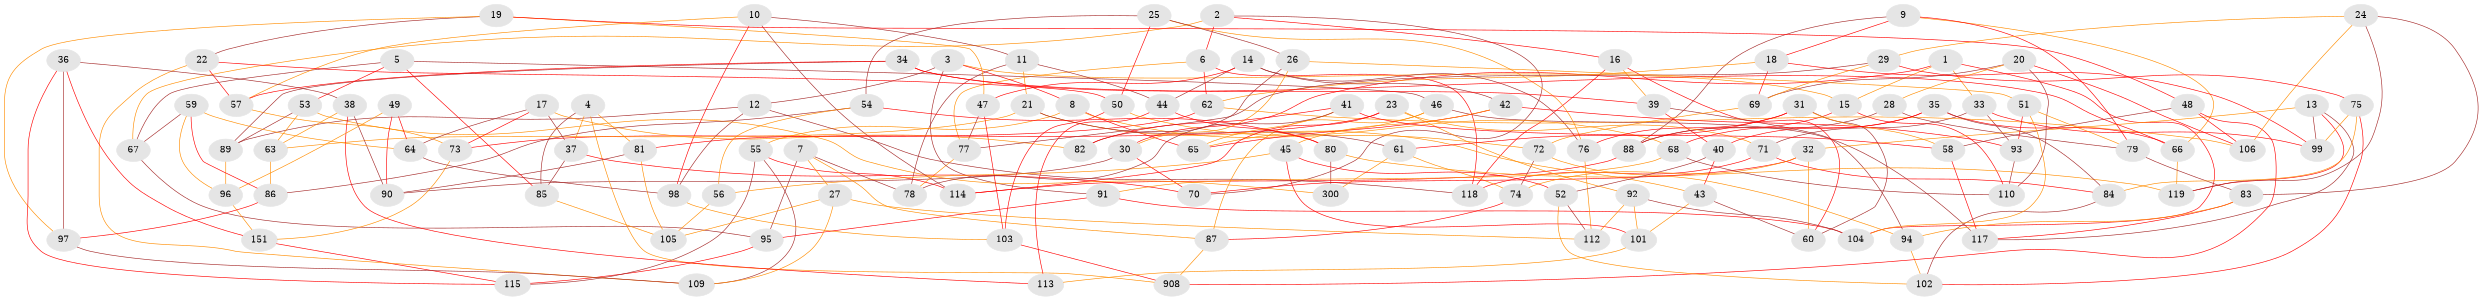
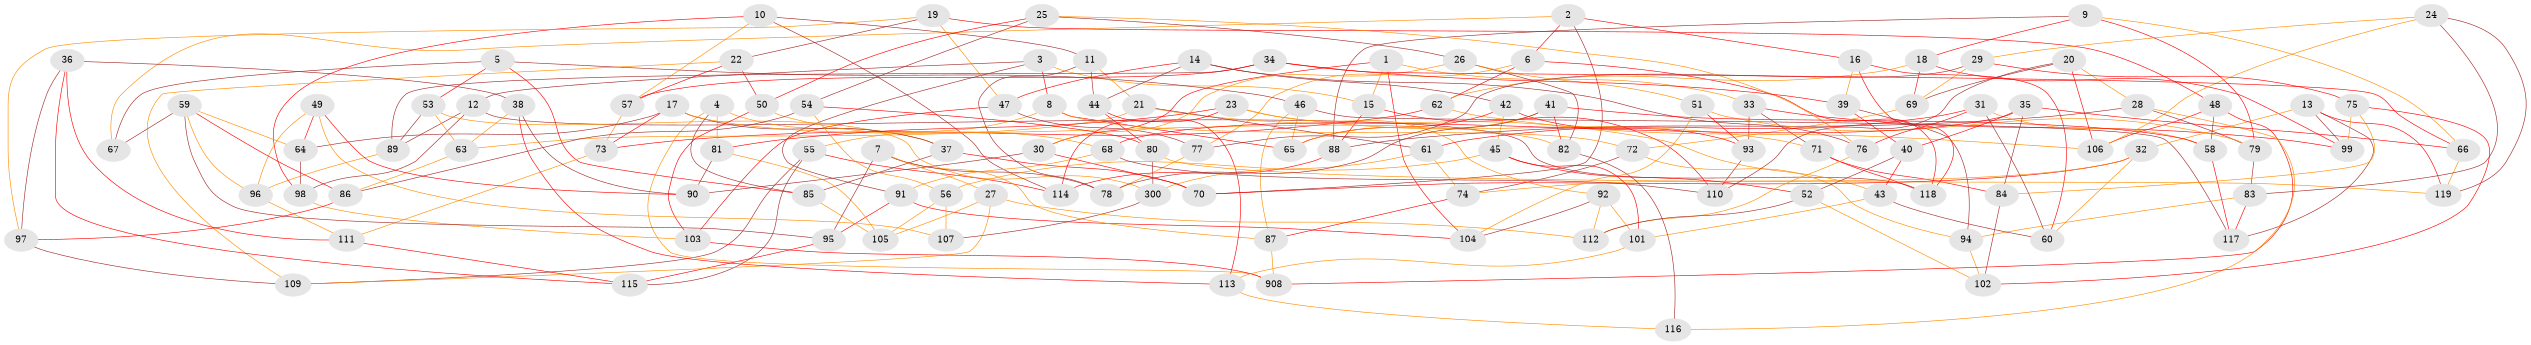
  graph {
    node [color=gray90 style=filled]
    edge [color=darkorange]
    1
    15
    30
    33
    104
    88
    110
    70
    90
    99
    71
    93
    2
    6
    16
    67
    62
    77
    118
    39
    60
    95
    3
    8
    12
    91
    55
    65
    72
    98
    89
    4
    37
    81
    85
    n36 [label=908]
    105
    5
    46
    53
    87
    117
    63
    n44 [label=300]
    73
    106
    78
    7
    27
    109
    112
    115
    114
    74
    94
    9
    18
    66
    79
    69
    119
    83
    10
    11
    57
    21
    44
    103
    43
    61
    113
    80
    96
    13
    32
    14
    42
    47
    76
    45
    40
    17
    64
    82
-   111 [label=151]
+   111
+   116
    19
    22
    48
    97
    50
    58
    20
    28
    101
    86
    68
    23
    92
    84
    24
    29
    75
    25
    26
    54
    51
    56
    102
    31
    34
    35
    52
    36
    38
    41
+   107
    49
    59
    1 -- 15
    1 -- 30 [color=red]
    1 -- 33
    1 -- 104 [color=red]
    15 -- 88 [color=red]
    15 -- 110 [color=red]
    30 -- 70 [color=red]
    30 -- 90 [color=brown]
    33 -- 99 [color=red]
    33 -- 71 [color=brown]
    33 -- 93 [color=brown]
    88 -- 114 [color=red]
    71 -- 118 [color=red]
    71 -- 84 [color=red]
    93 -- 110 [color=brown]
    2 -- 70 [color=brown]
    2 -- 6 [color=red]
    2 -- 16 [color=red]
    2 -- 67
    6 -- 62 [color=red]
    6 -- 77
    6 -- 118 [color=red]
    16 -- 118 [color=red]
    16 -- 39
    16 -- 60 [color=red]
-   67 -- 95 [color=brown]
+   59 -- 95 [color=brown]
    62 -- 73 [color=red]
    62 -- 106
    77 -- 78
    39 -- 94 [color=brown]
    39 -- 40 [color=red]
    95 -- 115 [color=red]
    3 -- 15
    3 -- 8 [color=red]
    3 -- 12 [color=brown]
    3 -- 91 [color=brown]
    8 -- 55
    8 -- 65 [color=red]
    8 -- 72
    12 -- 118 [color=brown]
    12 -- 98 [color=brown]
    12 -- 89 [color=brown]
    91 -- 104 [color=red]
    91 -- 95 [color=red]
    55 -- 109 [color=brown]
    55 -- 115 [color=brown]
    55 -- 114 [color=red]
    72 -- 74 [color=brown]
    72 -- 94
    98 -- 103
    89 -- 96
    4 -- 37
    4 -- 81
    4 -- 85 [color=brown]
    4 -- n36
    37 -- 70 [color=red]
    37 -- 85 [color=brown]
    81 -- 90 [color=brown]
    81 -- 105
    85 -- 105
    5 -- 67 [color=brown]
    5 -- 85 [color=red]
    5 -- 46 [color=brown]
    5 -- 53 [color=red]
    46 -- 65
    46 -- 87
    46 -- 117 [color=brown]
    53 -- 89 [color=brown]
    53 -- 63
    53 -- n44
    87 -- n36
    63 -- 86
+   n44 -- 107 [color=brown]
    73 -- 111
    7 -- 95 [color=brown]
    7 -- 87
    7 -- 78 [color=brown]
    7 -- 27
    27 -- 105
    27 -- 109
    27 -- 112
    74 -- 87 [color=red]
    94 -- 102
    9 -- 88 [color=brown]
    9 -- 18 [color=red]
    9 -- 66
    9 -- 79 [color=red]
    18 -- 99 [color=red]
    18 -- 62
    18 -- 69 [color=red]
    66 -- 119
    79 -- 83 [color=brown]
    69 -- 72
    83 -- 117 [color=red]
    83 -- 94
    10 -- 98 [color=red]
    10 -- 114 [color=brown]
    10 -- 11 [color=brown]
    10 -- 57
    11 -- 78 [color=brown]
    11 -- 21
    11 -- 44 [color=brown]
    57 -- 73
    21 -- 63
    21 -- 43
    21 -- 61 [color=brown]
    44 -- 113 [color=red]
    44 -- 80 [color=red]
    103 -- n36 [color=red]
    43 -- 60 [color=brown]
    43 -- 101
    61 -- n44
    61 -- 74
+   113 -- 116
    80 -- n44 [color=brown]
    80 -- 119
    96 -- 111
    13 -- 99 [color=brown]
    13 -- 117 [color=brown]
    13 -- 119 [color=red]
    13 -- 32
    32 -- 70 [color=red]
    32 -- 60
    32 -- 74
    14 -- 44 [color=brown]
    14 -- 42 [color=brown]
    14 -- 47 [color=red]
    14 -- 76 [color=brown]
    42 -- 93 [color=red]
    42 -- 65 [color=red]
    42 -- 45
    47 -- 77 [color=brown]
    47 -- 103 [color=red]
    76 -- 112
    45 -- 101 [color=red]
    45 -- 56
    45 -- 52 [color=red]
    40 -- 43 [color=red]
    40 -- 52 [color=brown]
    17 -- 37 [color=brown]
    17 -- 73 [color=red]
    17 -- 64 [color=brown]
    17 -- 82
    64 -- 98 [color=brown]
+   82 -- 116 [color=brown]
    111 -- 115 [color=red]
    19 -- 47
    19 -- 22 [color=brown]
    19 -- 48 [color=red]
    19 -- 97
    22 -- 109
    22 -- 57 [color=red]
    22 -- 50 [color=red]
    48 -- n36 [color=red]
    48 -- 106 [color=red]
    48 -- 58 [color=brown]
    97 -- 109 [color=brown]
    50 -- 103 [color=red]
    50 -- 68
    58 -- 117 [color=red]
    20 -- 110 [color=brown]
    20 -- 106 [color=red]
    20 -- 69 [color=brown]
    20 -- 28
    28 -- 88 [color=brown]
    28 -- 79 [color=brown]
+   28 -- 116
    101 -- 113
    86 -- 97 [color=red]
    68 -- 110 [color=brown]
    68 -- 91
    23 -- 71
    23 -- 81 [color=red]
    23 -- 114 [color=red]
    23 -- 92
    92 -- 104 [color=brown]
    92 -- 112
    92 -- 101
    84 -- 102 [color=brown]
    24 -- 106
    24 -- 119 [color=brown]
    24 -- 83 [color=brown]
    24 -- 29
    29 -- 77 [color=brown]
    29 -- 69
    29 -- 75 [color=red]
    75 -- 99
    75 -- 84
    75 -- 102 [color=red]
    25 -- 76
    25 -- 50 [color=red]
    25 -- 26 [color=brown]
    25 -- 54 [color=brown]
    26 -- 30
    26 -- 82 [color=brown]
    26 -- 51
    54 -- 80 [color=red]
    54 -- 86 [color=brown]
    54 -- 56
    51 -- 104
    51 -- 93 [color=red]
    51 -- 79
    56 -- 105
+   56 -- 107
    31 -- 60 [color=brown]
    31 -- 61 [color=red]
    31 -- 76 [color=red]
    31 -- 58
    34 -- 39 [color=red]
    34 -- 89 [color=brown]
    34 -- 66 [color=red]
    34 -- 57 [color=red]
    35 -- 66 [color=red]
    35 -- 40 [color=red]
    35 -- 68 [color=red]
    35 -- 84 [color=brown]
    52 -- 112 [color=brown]
    52 -- 102
    36 -- 115 [color=red]
    36 -- 111 [color=red]
    36 -- 97 [color=brown]
    36 -- 38 [color=brown]
    38 -- 90 [color=brown]
    38 -- 63
    38 -- 113 [color=red]
    41 -- 65
    41 -- 78 [color=brown]
    41 -- 82 [color=red]
    41 -- 58 [color=red]
    49 -- 90 [color=red]
    49 -- 96
    49 -- 64 [color=red]
+   49 -- 107
    59 -- 67 [color=brown]
    59 -- 96
    59 -- 64
    59 -- 86 [color=red]
  }
